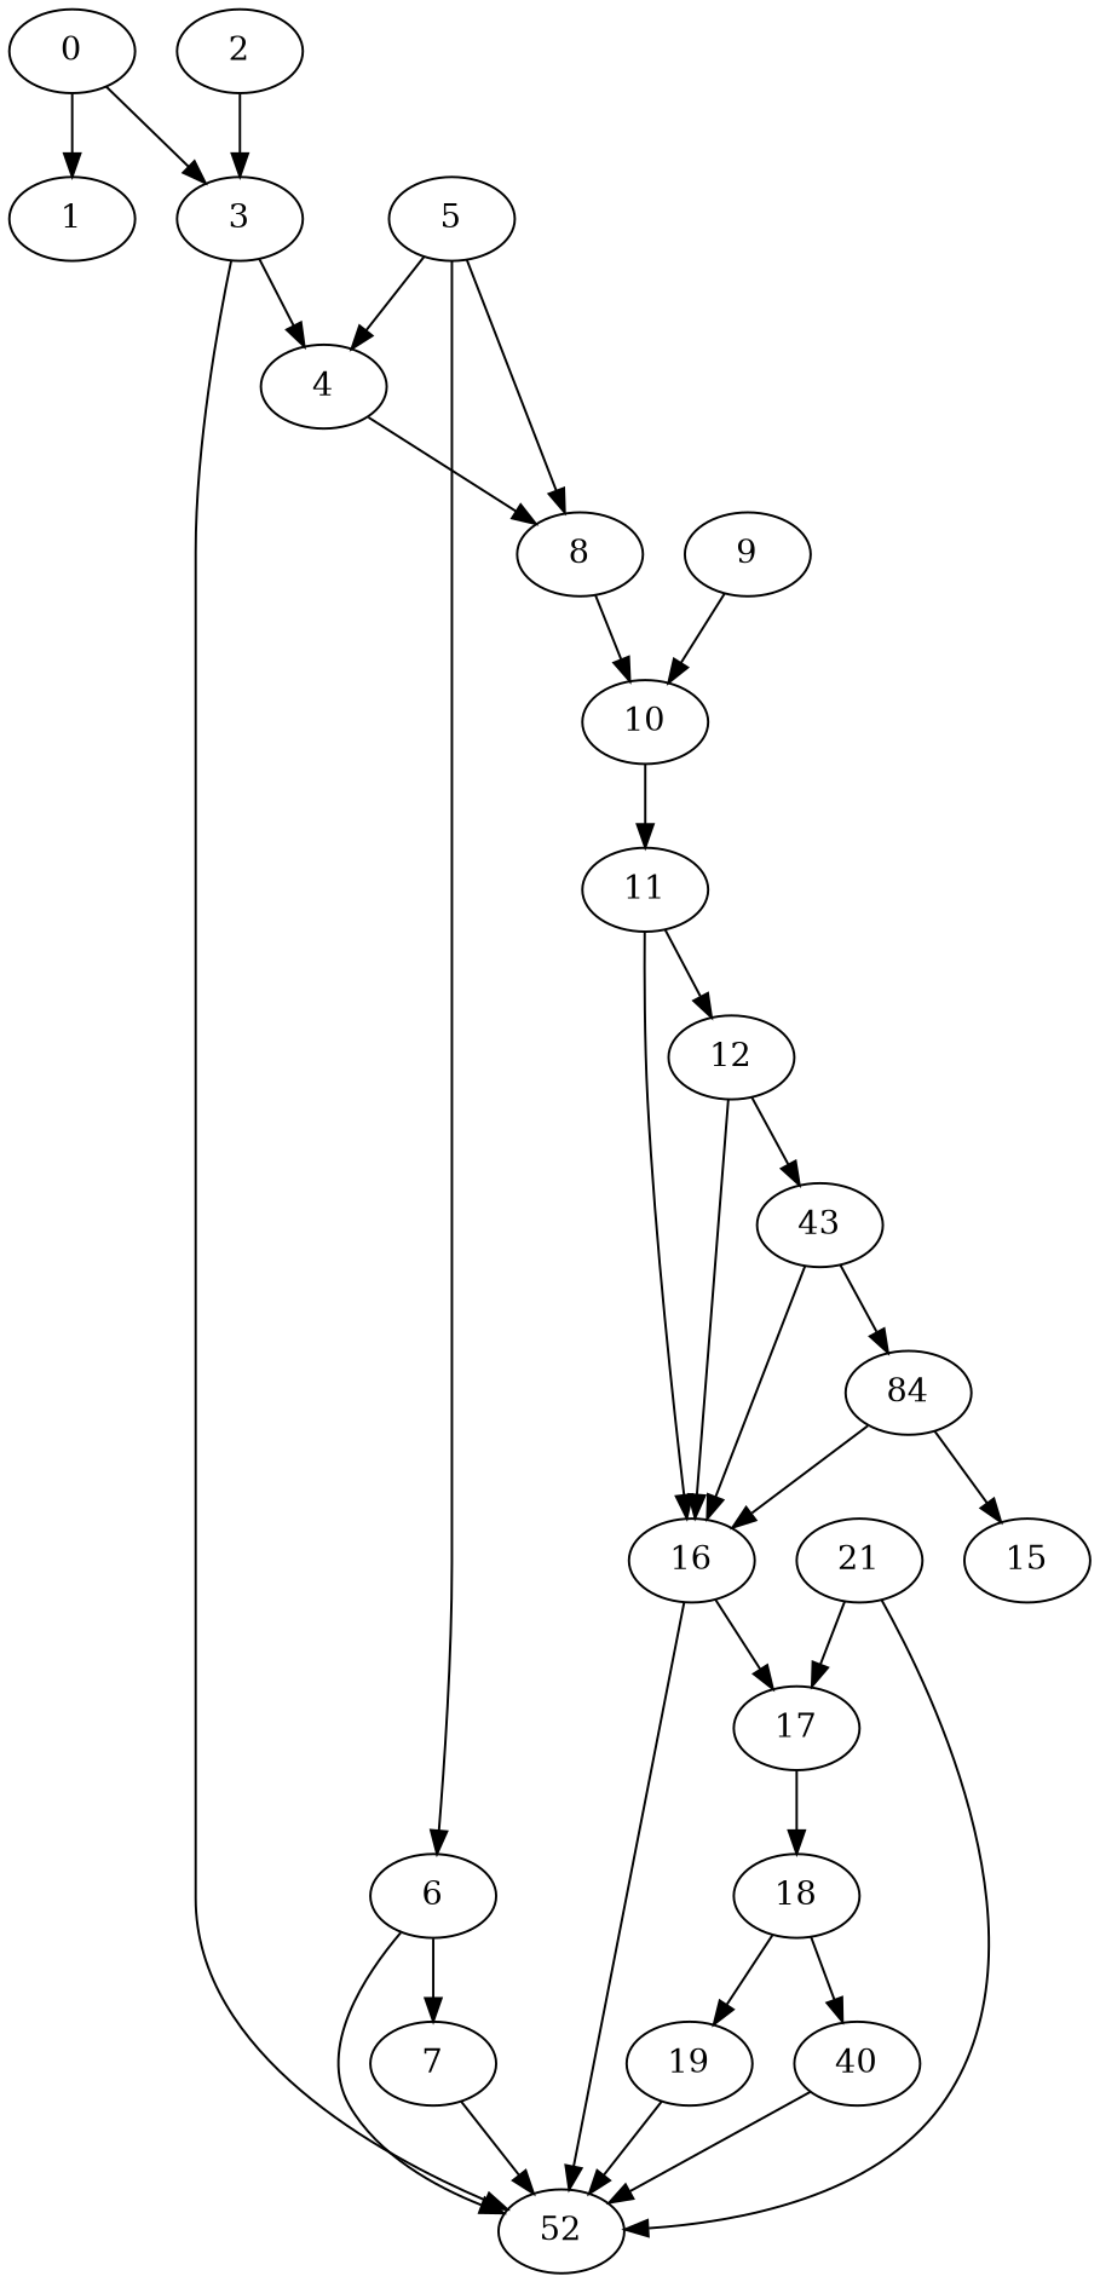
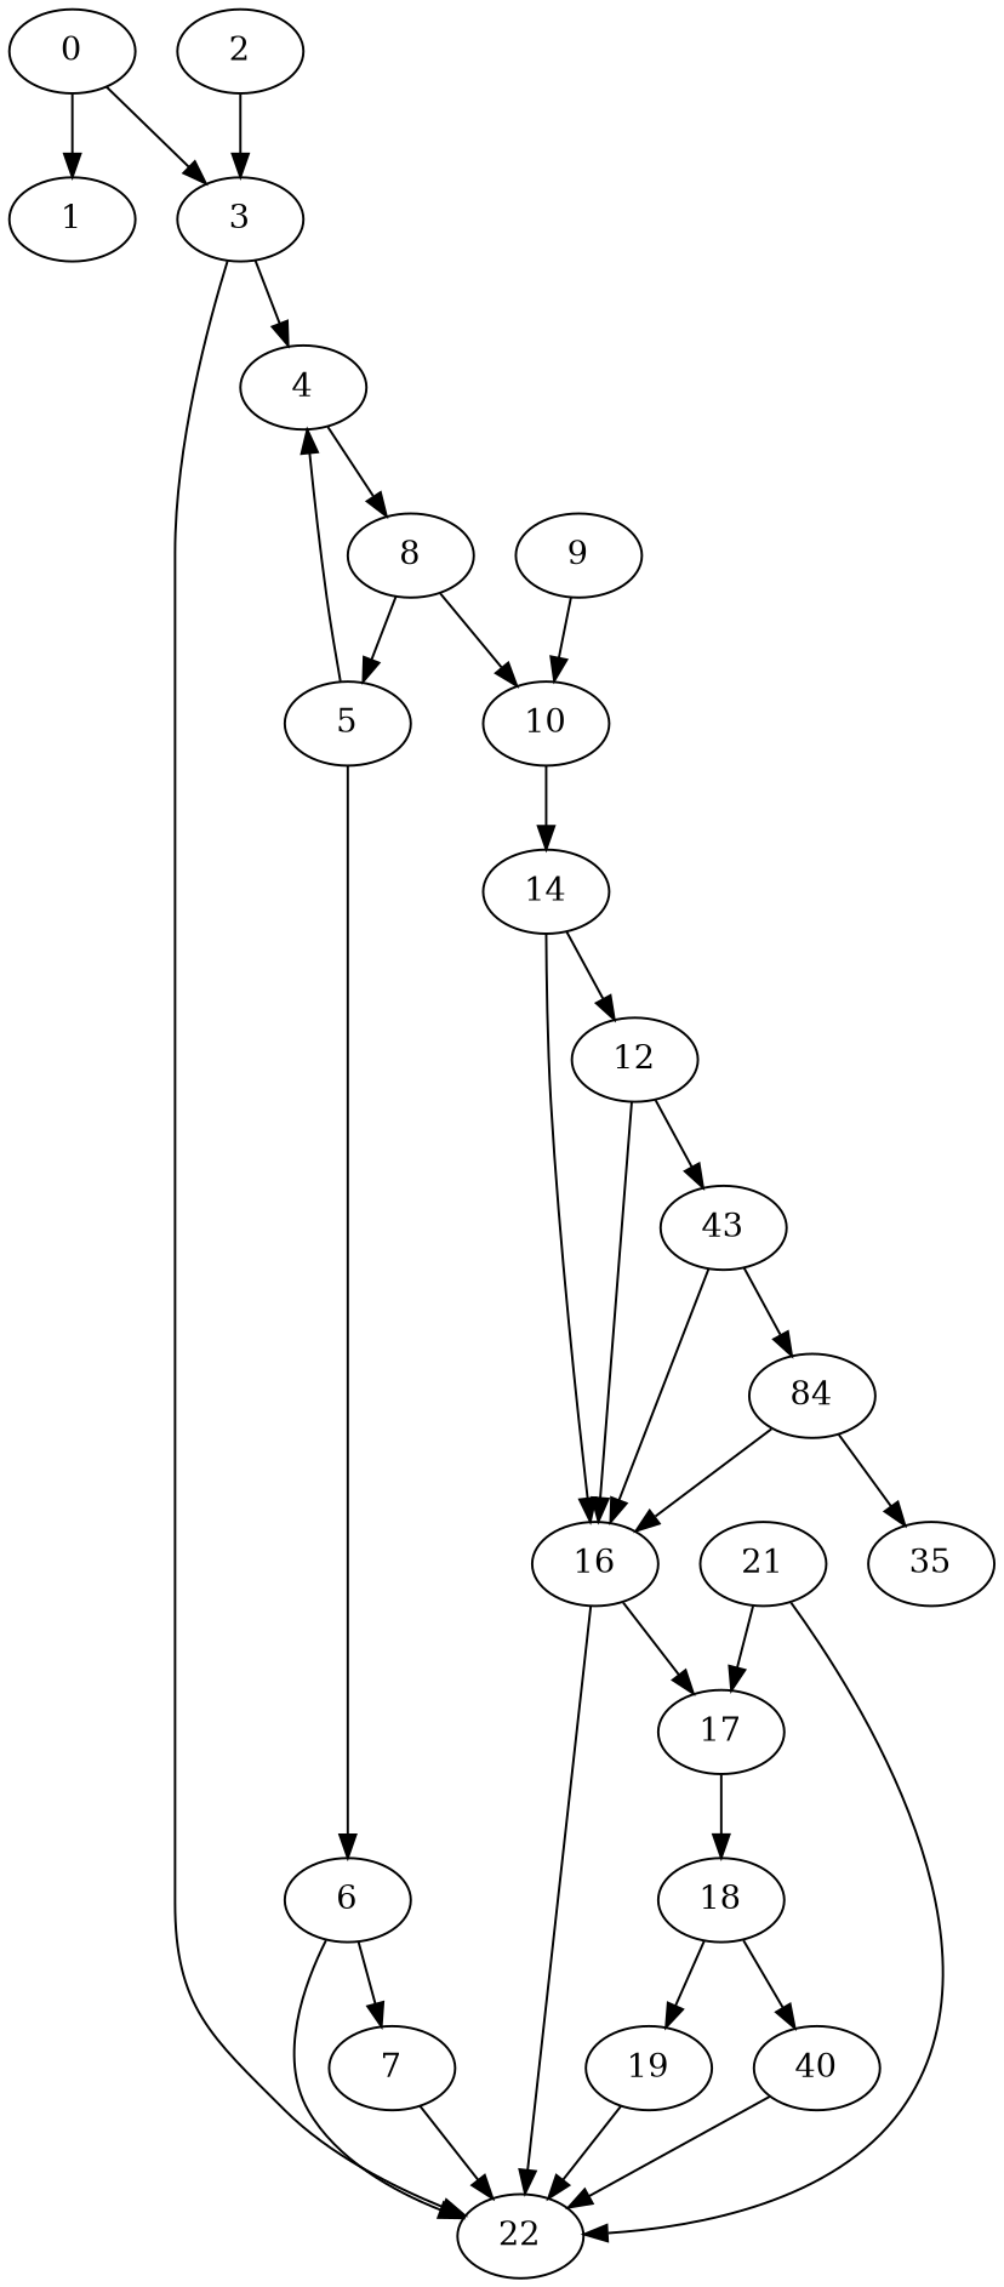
  digraph {
    0
    1
    3
    4
-   22 [label=52]
+   22
    2
    8
    5
    6
    10
    7
    9
-   11
+   11 [label=14]
    12
    16
    n16 [label=43]
    17
    n18 [label=84]
-   15
+   15 [label=35]
    18
    19
    n22 [label=40]
    21
    0 -> 1
    0 -> 3
    3 -> 4
    3 -> 22
    4 -> 8
    2 -> 3
    8 -> 10
    5 -> 4
-   5 -> 8
+   8 -> 5
    5 -> 6
    6 -> 22
    6 -> 7
    10 -> 11
    7 -> 22
    9 -> 10
    11 -> 12
    11 -> 16
    12 -> 16
    12 -> n16
    16 -> 22
    16 -> 17
    n16 -> 16
    n16 -> n18
    17 -> 18
    n18 -> 16
    n18 -> 15
    18 -> 19
    18 -> n22
    19 -> 22
    n22 -> 22
    21 -> 22
    21 -> 17
  }
